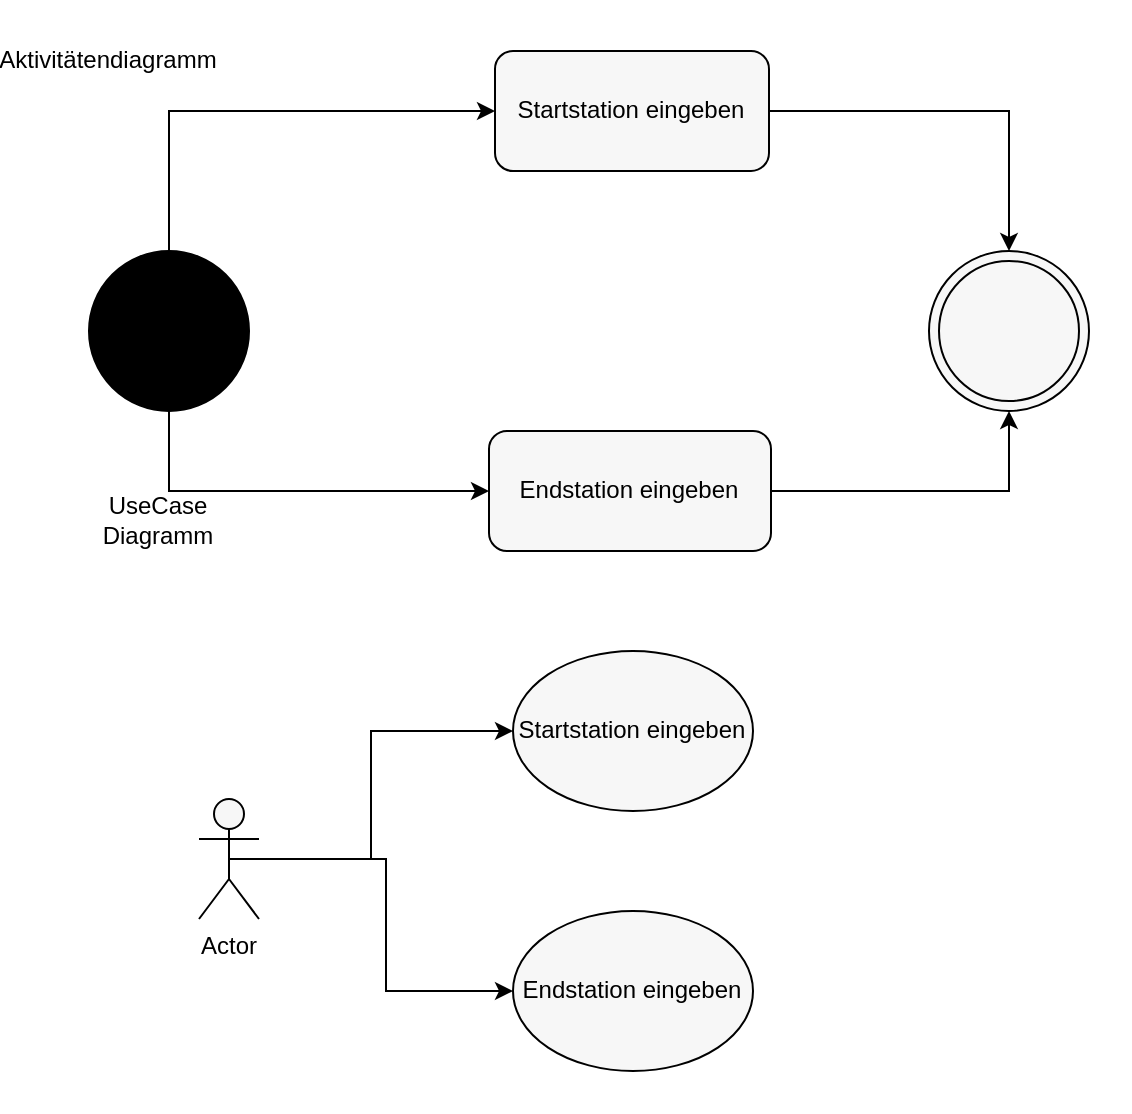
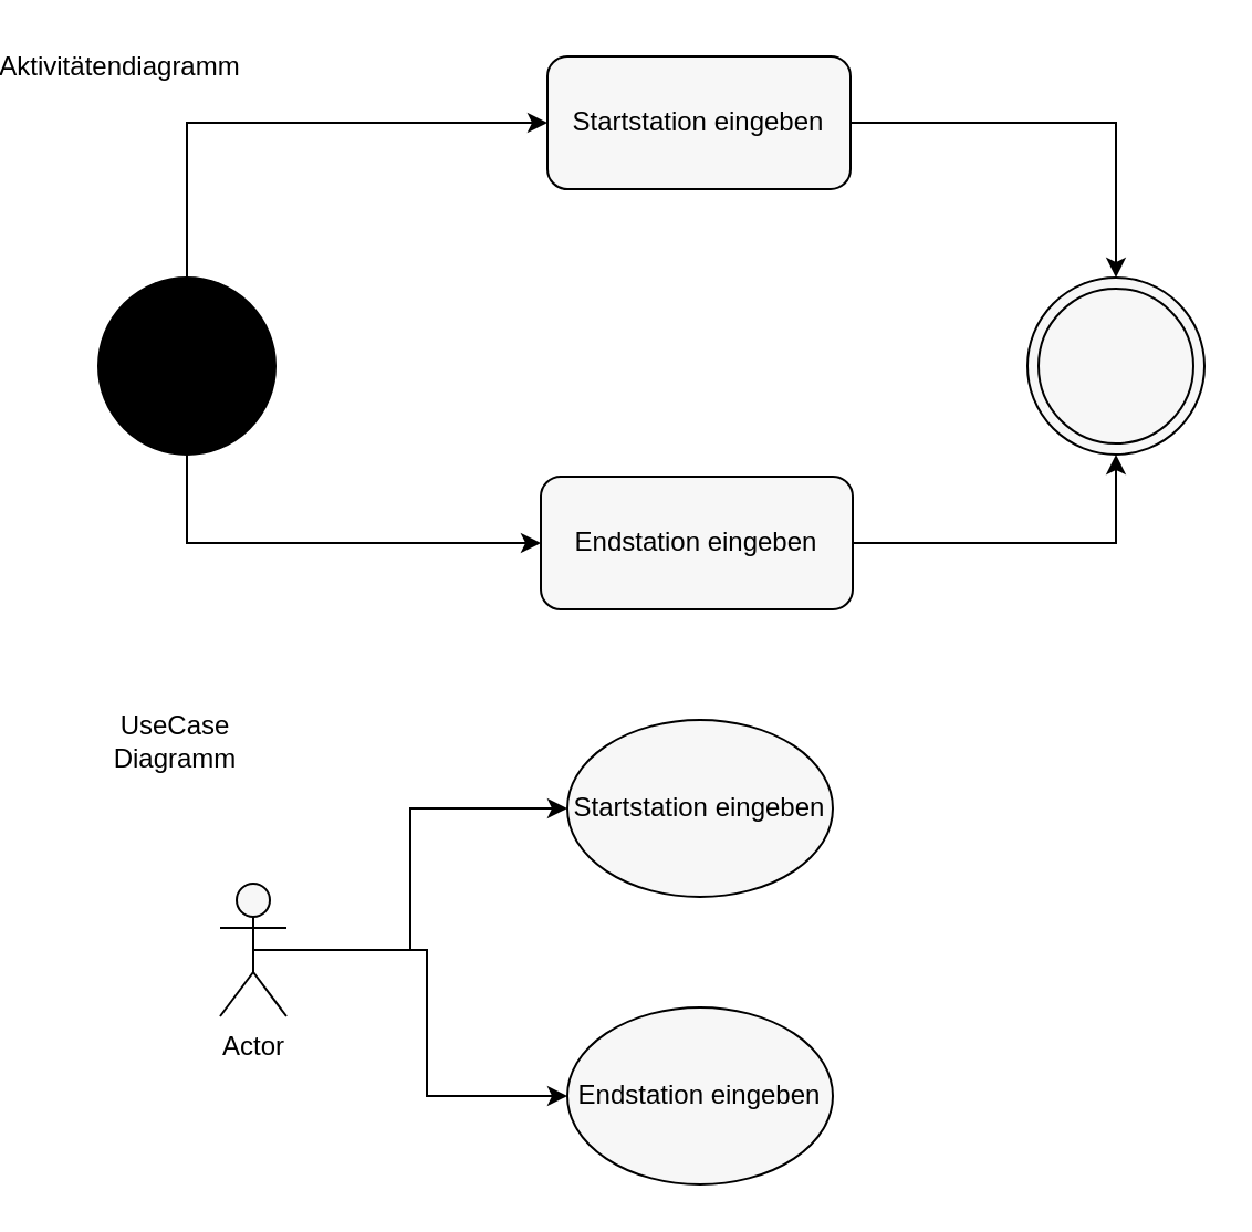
  <mxCell id="0" />
  <mxCell id="1" parent="0" />
  <mxCell id="2" style="edgeStyle=orthogonalEdgeStyle;rounded=0;orthogonalLoop=1;jettySize=auto;html=1;exitX=0.5;exitY=0;exitDx=0;exitDy=0;entryX=0;entryY=0.5;entryDx=0;entryDy=0;" edge="1" parent="1" source="4" target="8"><mxGeometry relative="1" as="geometry" /></mxCell>
  <mxCell id="3" style="edgeStyle=orthogonalEdgeStyle;rounded=0;orthogonalLoop=1;jettySize=auto;html=1;exitX=0.5;exitY=1;exitDx=0;exitDy=0;entryX=0;entryY=0.5;entryDx=0;entryDy=0;" edge="1" parent="1" source="4" target="10"><mxGeometry relative="1" as="geometry" /></mxCell>
  <mxCell id="4" value="" style="ellipse;whiteSpace=wrap;html=1;aspect=fixed;fillColor=#000000;" vertex="1" parent="1"><mxGeometry x="30" y="125" width="80" height="80" as="geometry" /></mxCell>
  <mxCell id="5" value="" style="ellipse;whiteSpace=wrap;html=1;aspect=fixed;fillColor=#F7F7F7;" vertex="1" parent="1"><mxGeometry x="450" y="125" width="80" height="80" as="geometry" /></mxCell>
  <mxCell id="6" value="" style="ellipse;whiteSpace=wrap;html=1;aspect=fixed;fillColor=#F7F7F7;" vertex="1" parent="1"><mxGeometry x="455" y="130" width="70" height="70" as="geometry" /></mxCell>
  <mxCell id="7" style="edgeStyle=orthogonalEdgeStyle;rounded=0;orthogonalLoop=1;jettySize=auto;html=1;exitX=1;exitY=0.5;exitDx=0;exitDy=0;entryX=0.5;entryY=0;entryDx=0;entryDy=0;" edge="1" parent="1" source="8" target="5"><mxGeometry relative="1" as="geometry" /></mxCell>
  <mxCell id="8" value="Startstation eingeben" style="rounded=1;whiteSpace=wrap;html=1;fillColor=#F7F7F7;" vertex="1" parent="1"><mxGeometry x="233" y="25" width="137" height="60" as="geometry" /></mxCell>
  <mxCell id="9" style="edgeStyle=orthogonalEdgeStyle;rounded=0;orthogonalLoop=1;jettySize=auto;html=1;exitX=1;exitY=0.5;exitDx=0;exitDy=0;entryX=0.5;entryY=1;entryDx=0;entryDy=0;" edge="1" parent="1" source="10" target="5"><mxGeometry relative="1" as="geometry" /></mxCell>
  <mxCell id="10" value="Endstation eingeben&lt;br&gt;" style="rounded=1;whiteSpace=wrap;html=1;fillColor=#F7F7F7;" vertex="1" parent="1"><mxGeometry x="230" y="215" width="141" height="60" as="geometry" /></mxCell>
  <mxCell id="11" value="Aktivitätendiagramm" style="text;html=1;strokeColor=none;fillColor=none;align=center;verticalAlign=middle;whiteSpace=wrap;rounded=0;" vertex="1" parent="1"><mxGeometry x="20" y="20" width="40" height="20" as="geometry" /></mxCell>
  <mxCell id="12" style="edgeStyle=orthogonalEdgeStyle;rounded=0;orthogonalLoop=1;jettySize=auto;html=1;exitX=0.5;exitY=0.5;exitDx=0;exitDy=0;exitPerimeter=0;" edge="1" parent="1" source="14" target="15"><mxGeometry relative="1" as="geometry"><Array as="points"><mxPoint x="171" y="429" /><mxPoint x="171" y="365" /></Array></mxGeometry></mxCell>
  <mxCell id="13" style="edgeStyle=orthogonalEdgeStyle;rounded=0;orthogonalLoop=1;jettySize=auto;html=1;exitX=0.5;exitY=0.5;exitDx=0;exitDy=0;exitPerimeter=0;entryX=0;entryY=0.5;entryDx=0;entryDy=0;" edge="1" parent="1" source="14" target="16"><mxGeometry relative="1" as="geometry" /></mxCell>
  <mxCell id="14" value="Actor" style="shape=umlActor;verticalLabelPosition=bottom;labelBackgroundColor=#ffffff;verticalAlign=top;html=1;outlineConnect=0;fillColor=#F7F7F7;" vertex="1" parent="1"><mxGeometry x="85" y="399" width="30" height="60" as="geometry" /></mxCell>
  <mxCell id="15" value="Startstation eingeben" style="ellipse;whiteSpace=wrap;html=1;fillColor=#F7F7F7;" vertex="1" parent="1"><mxGeometry x="242" y="325" width="120" height="80" as="geometry" /></mxCell>
  <mxCell id="16" value="Endstation eingeben" style="ellipse;whiteSpace=wrap;html=1;fillColor=#F7F7F7;" vertex="1" parent="1"><mxGeometry x="242" y="455" width="120" height="80" as="geometry" /></mxCell>
- <mxCell id="17" value="UseCase Diagramm&lt;br&gt;" style="text;html=1;strokeColor=none;fillColor=none;align=center;verticalAlign=middle;whiteSpace=wrap;rounded=0;" vertex="1" parent="1"><mxGeometry x="45" y="250" width="40" height="20" as="geometry" /></mxCell>
+ <mxCell id="17" value="UseCase Diagramm&lt;br&gt;" style="text;html=1;strokeColor=none;fillColor=none;align=center;verticalAlign=middle;whiteSpace=wrap;rounded=0;" vertex="1" parent="1"><mxGeometry x="45" y="325" width="40" height="20" as="geometry" /></mxCell>
